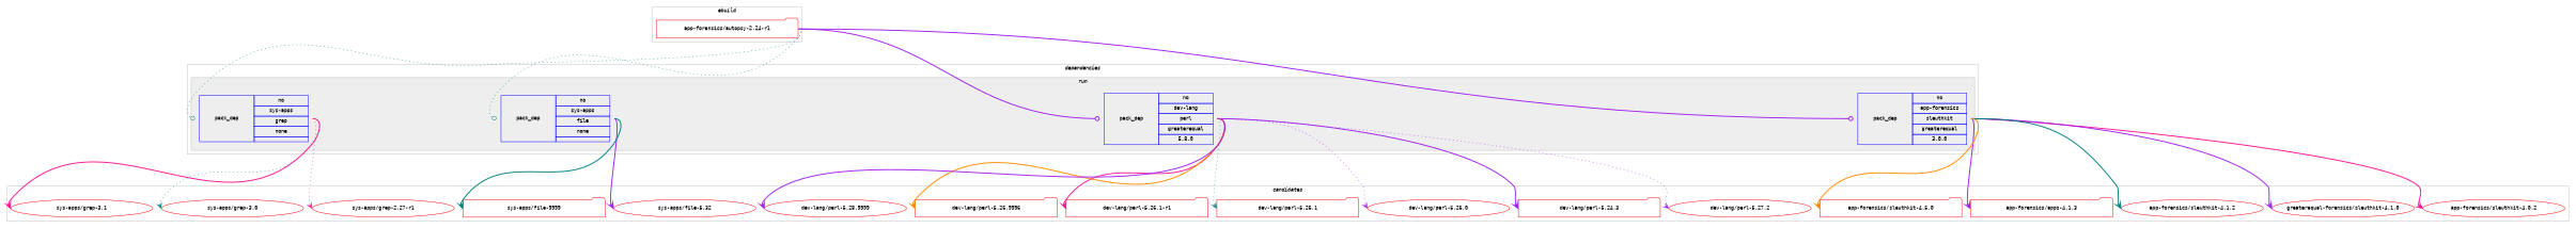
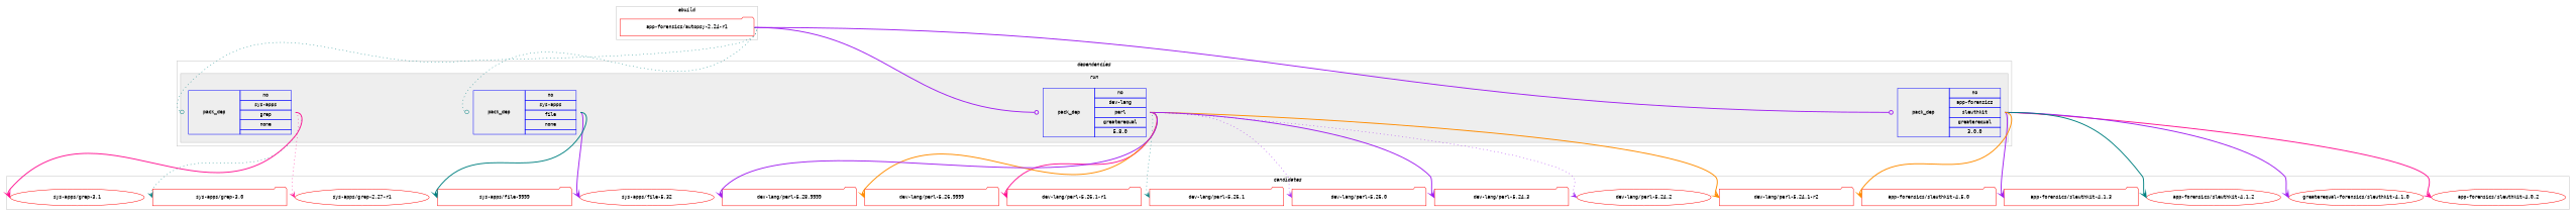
  digraph {
    compound=true
    concentrate=true
    fontname="DejaVu Sans Mono"
    fontsize=10
    newrank=true
    rankdir=TB
    ranksep=1.5
    node [color=red fontname="DejaVu Sans Mono" fontsize=10 shape=folder]
    edge [arrowhead=vee color=purple fontname="DejaVu Sans Mono" headport=w style=bold tailport=e weight=100]
    n1 [label="app-forensics/autopsy-2.24-r1" width=4]
    n2 [color=blue label=<<TABLE BORDER="0" CELLBORDER="1" CELLSPACING="0" CELLPADDING="4" WIDTH="220"><TR><TD ROWSPAN="6" CELLPADDING="30">pack_dep</TD></TR><TR><TD WIDTH="110">no</TD></TR><TR><TD>app-forensics</TD></TR><TR><TD>sleuthkit</TD></TR><TR><TD>greaterequal</TD></TR><TR><TD>3.0.0</TD></TR></TABLE>> shape=none]
    n3 [color=blue label=<<TABLE BORDER="0" CELLBORDER="1" CELLSPACING="0" CELLPADDING="4" WIDTH="220"><TR><TD ROWSPAN="6" CELLPADDING="30">pack_dep</TD></TR><TR><TD WIDTH="110">no</TD></TR><TR><TD>dev-lang</TD></TR><TR><TD>perl</TD></TR><TR><TD>greaterequal</TD></TR><TR><TD>5.8.0</TD></TR></TABLE>> shape=none]
    n4 [color=blue label=<<TABLE BORDER="0" CELLBORDER="1" CELLSPACING="0" CELLPADDING="4" WIDTH="220"><TR><TD ROWSPAN="6" CELLPADDING="30">pack_dep</TD></TR><TR><TD WIDTH="110">no</TD></TR><TR><TD>sys-apps</TD></TR><TR><TD>file</TD></TR><TR><TD>none</TD></TR><TR><TD></TD></TR></TABLE>> shape=none]
    n5 [color=blue label=<<TABLE BORDER="0" CELLBORDER="1" CELLSPACING="0" CELLPADDING="4" WIDTH="220"><TR><TD ROWSPAN="6" CELLPADDING="30">pack_dep</TD></TR><TR><TD WIDTH="110">no</TD></TR><TR><TD>sys-apps</TD></TR><TR><TD>grep</TD></TR><TR><TD>none</TD></TR><TR><TD></TD></TR></TABLE>> shape=none]
    n6 [label="app-forensics/sleuthkit-4.0.2" shape=ellipse width=4]
    n7 [label="greaterequal-forensics/sleuthkit-4.1.0" shape=ellipse width=4]
    n8 [label="app-forensics/sleuthkit-4.1.2" shape=ellipse width=4]
-   n9 [label="app-forensics/apps-4.1.3" width=4]
+   n9 [label="app-forensics/sleuthkit-4.1.3" width=4]
    n10 [label="app-forensics/sleuthkit-4.5.0" width=4]
-   n12 [label="dev-lang/perl-5.27.2" shape=ellipse width=4]
+   n11 [label="dev-lang/perl-5.24.1-r2" width=4]
+   n12 [label="dev-lang/perl-5.24.2" shape=ellipse width=4]
    n13 [label="dev-lang/perl-5.24.3" width=4]
-   n14 [label="dev-lang/perl-5.26.0" shape=ellipse width=4]
+   n14 [label="dev-lang/perl-5.26.0" width=4]
    n15 [label="dev-lang/perl-5.26.1" width=4]
    n16 [label="dev-lang/perl-5.26.1-r1" width=4]
-   n17 [label="dev-lang/perl-5.26.9996" width=4]
-   n18 [label="dev-lang/perl-5.28.9999" shape=ellipse width=4]
+   n17 [label="dev-lang/perl-5.26.9999" width=4]
+   n18 [label="dev-lang/perl-5.28.9999" width=4]
    n19 [label="sys-apps/file-5.32" shape=ellipse width=4]
    n20 [label="sys-apps/file-9999" width=4]
    n21 [label="sys-apps/grep-2.27-r1" shape=ellipse width=4]
-   n22 [label="sys-apps/grep-3.0" shape=ellipse width=4]
+   n22 [label="sys-apps/grep-3.0" width=4]
    n23 [label="sys-apps/grep-3.1" shape=ellipse width=4]
    subgraph cluster_1 {
      color=gray
      label=<<i>ebuild</i>>
      rank=same
      n1
    }
    subgraph cluster_2 {
      color=gray
      label=<<i>dependencies</i>>
      subgraph cluster_3 {
        color=gray
        fillcolor="#eeeeee"
        label=<<i>compile</i>>
        style=filled
      }
      subgraph cluster_4 {
        color=gray
        fillcolor="#eeeeee"
        label=<<i>compile and run</i>>
        style=filled
      }
      subgraph cluster_5 {
        color=gray
        fillcolor="#eeeeee"
        label=<<i>run</i>>
        style=filled
        subgraph sub_6 {
          color=gray
          fillcolor="#eeeeee"
          label=<<i>run</i>>
          style=filled
          n2
        }
        subgraph sub_7 {
          color=gray
          fillcolor="#eeeeee"
          label=<<i>run</i>>
          style=filled
          n3
        }
        subgraph sub_8 {
          color=gray
          fillcolor="#eeeeee"
          label=<<i>run</i>>
          style=filled
          n4
        }
        subgraph sub_9 {
          color=gray
          fillcolor="#eeeeee"
          label=<<i>run</i>>
          style=filled
          n5
        }
      }
    }
    subgraph cluster_10 {
      color=gray
      label=<<i>candidates</i>>
      rank=same
      subgraph sub_11 {
        color=black
        label=<<i>candidates</i>>
        nodesep=1
        rank=same
        n6
        n7
        n8
        n9
        n10
      }
      subgraph sub_12 {
        color=black
        label=<<i>candidates</i>>
        nodesep=1
        rank=same
+       n11
        n12
        n13
        n14
        n15
        n16
        n17
        n18
      }
      subgraph sub_13 {
        color=black
        label=<<i>candidates</i>>
        nodesep=1
        rank=same
        n19
        n20
      }
      subgraph sub_14 {
        color=black
        label=<<i>candidates</i>>
        nodesep=1
        rank=same
        n21
        n22
        n23
      }
    }
    n1 -> n2 [arrowhead=odot weight=20]
    n1 -> n3 [arrowhead=odot weight=20]
    n1 -> n4 [arrowhead=odot color=teal style=dotted weight=20]
    n1 -> n5 [arrowhead=odot color=teal style=dotted weight=20]
    n2 -> n6 [color=deeppink]
    n2 -> n7
    n2 -> n8 [color=teal]
    n2 -> n9
    n2 -> n10 [color=darkorange]
+   n3 -> n11 [color=darkorange]
    n3 -> n12 [style=dotted]
    n3 -> n13
    n3 -> n14 [style=dotted]
    n3 -> n15 [color=teal style=dotted]
    n3 -> n16 [color=deeppink]
    n3 -> n17 [color=darkorange]
    n3 -> n18
    n4 -> n19
    n4 -> n20 [color=teal]
    n5 -> n21 [color=deeppink style=dotted]
    n5 -> n22 [color=teal style=dotted]
    n5 -> n23 [color=deeppink]
  }
